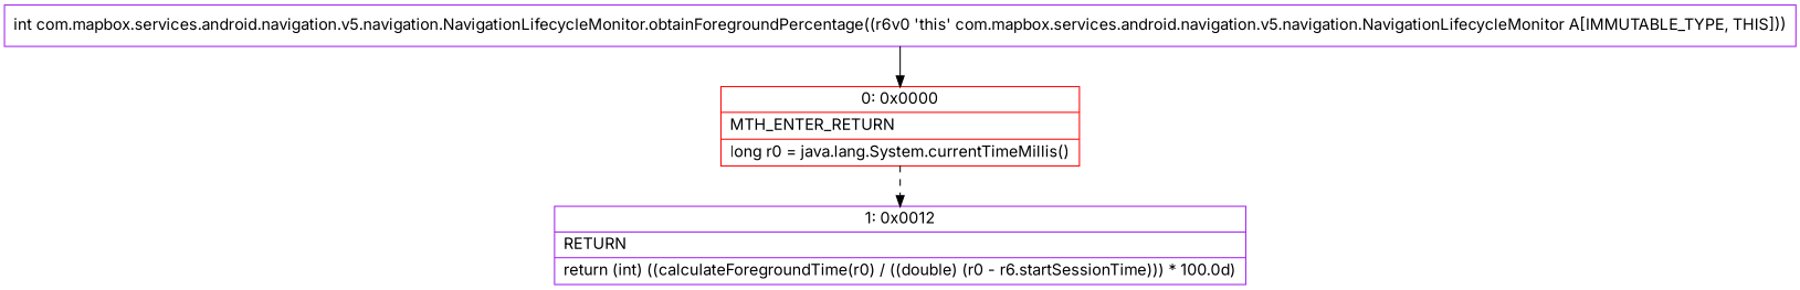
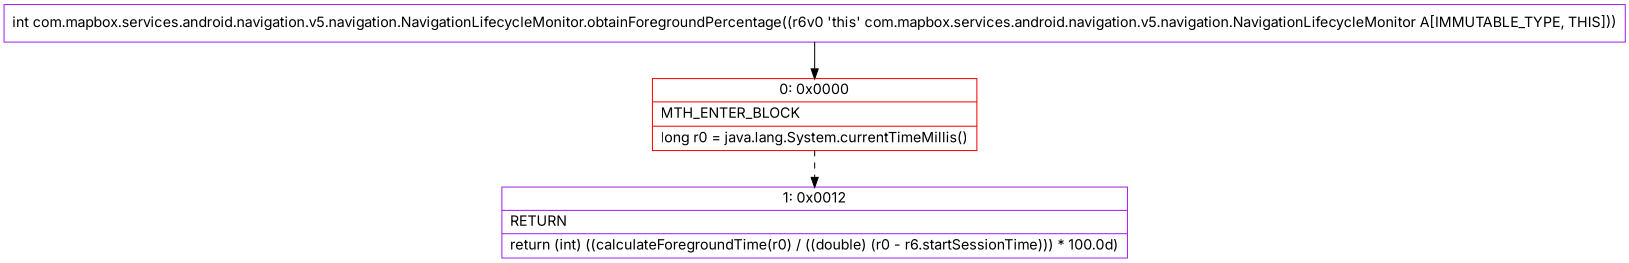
  digraph {
    fontname=Inter
    node [shape=record color=purple fontname=Inter]
    edge [fontname=Inter]
-   n1 [label="{0\:\ 0x0000|MTH_ENTER_RETURN\l|long r0 = java.lang.System.currentTimeMillis()\l}" color=red]
+   n1 [label="{0\:\ 0x0000|MTH_ENTER_BLOCK\l|long r0 = java.lang.System.currentTimeMillis()\l}" color=red]
    n2 [label="{1\:\ 0x0012|RETURN\l|return (int) ((calculateForegroundTime(r0) \/ ((double) (r0 \- r6.startSessionTime))) * 100.0d)\l}"]
    n3 [label="{int com.mapbox.services.android.navigation.v5.navigation.NavigationLifecycleMonitor.obtainForegroundPercentage((r6v0 'this' com.mapbox.services.android.navigation.v5.navigation.NavigationLifecycleMonitor A[IMMUTABLE_TYPE, THIS])) }"]
    n1 -> n2 [style=dashed]
    n3 -> n1 [style=solid]
  }
